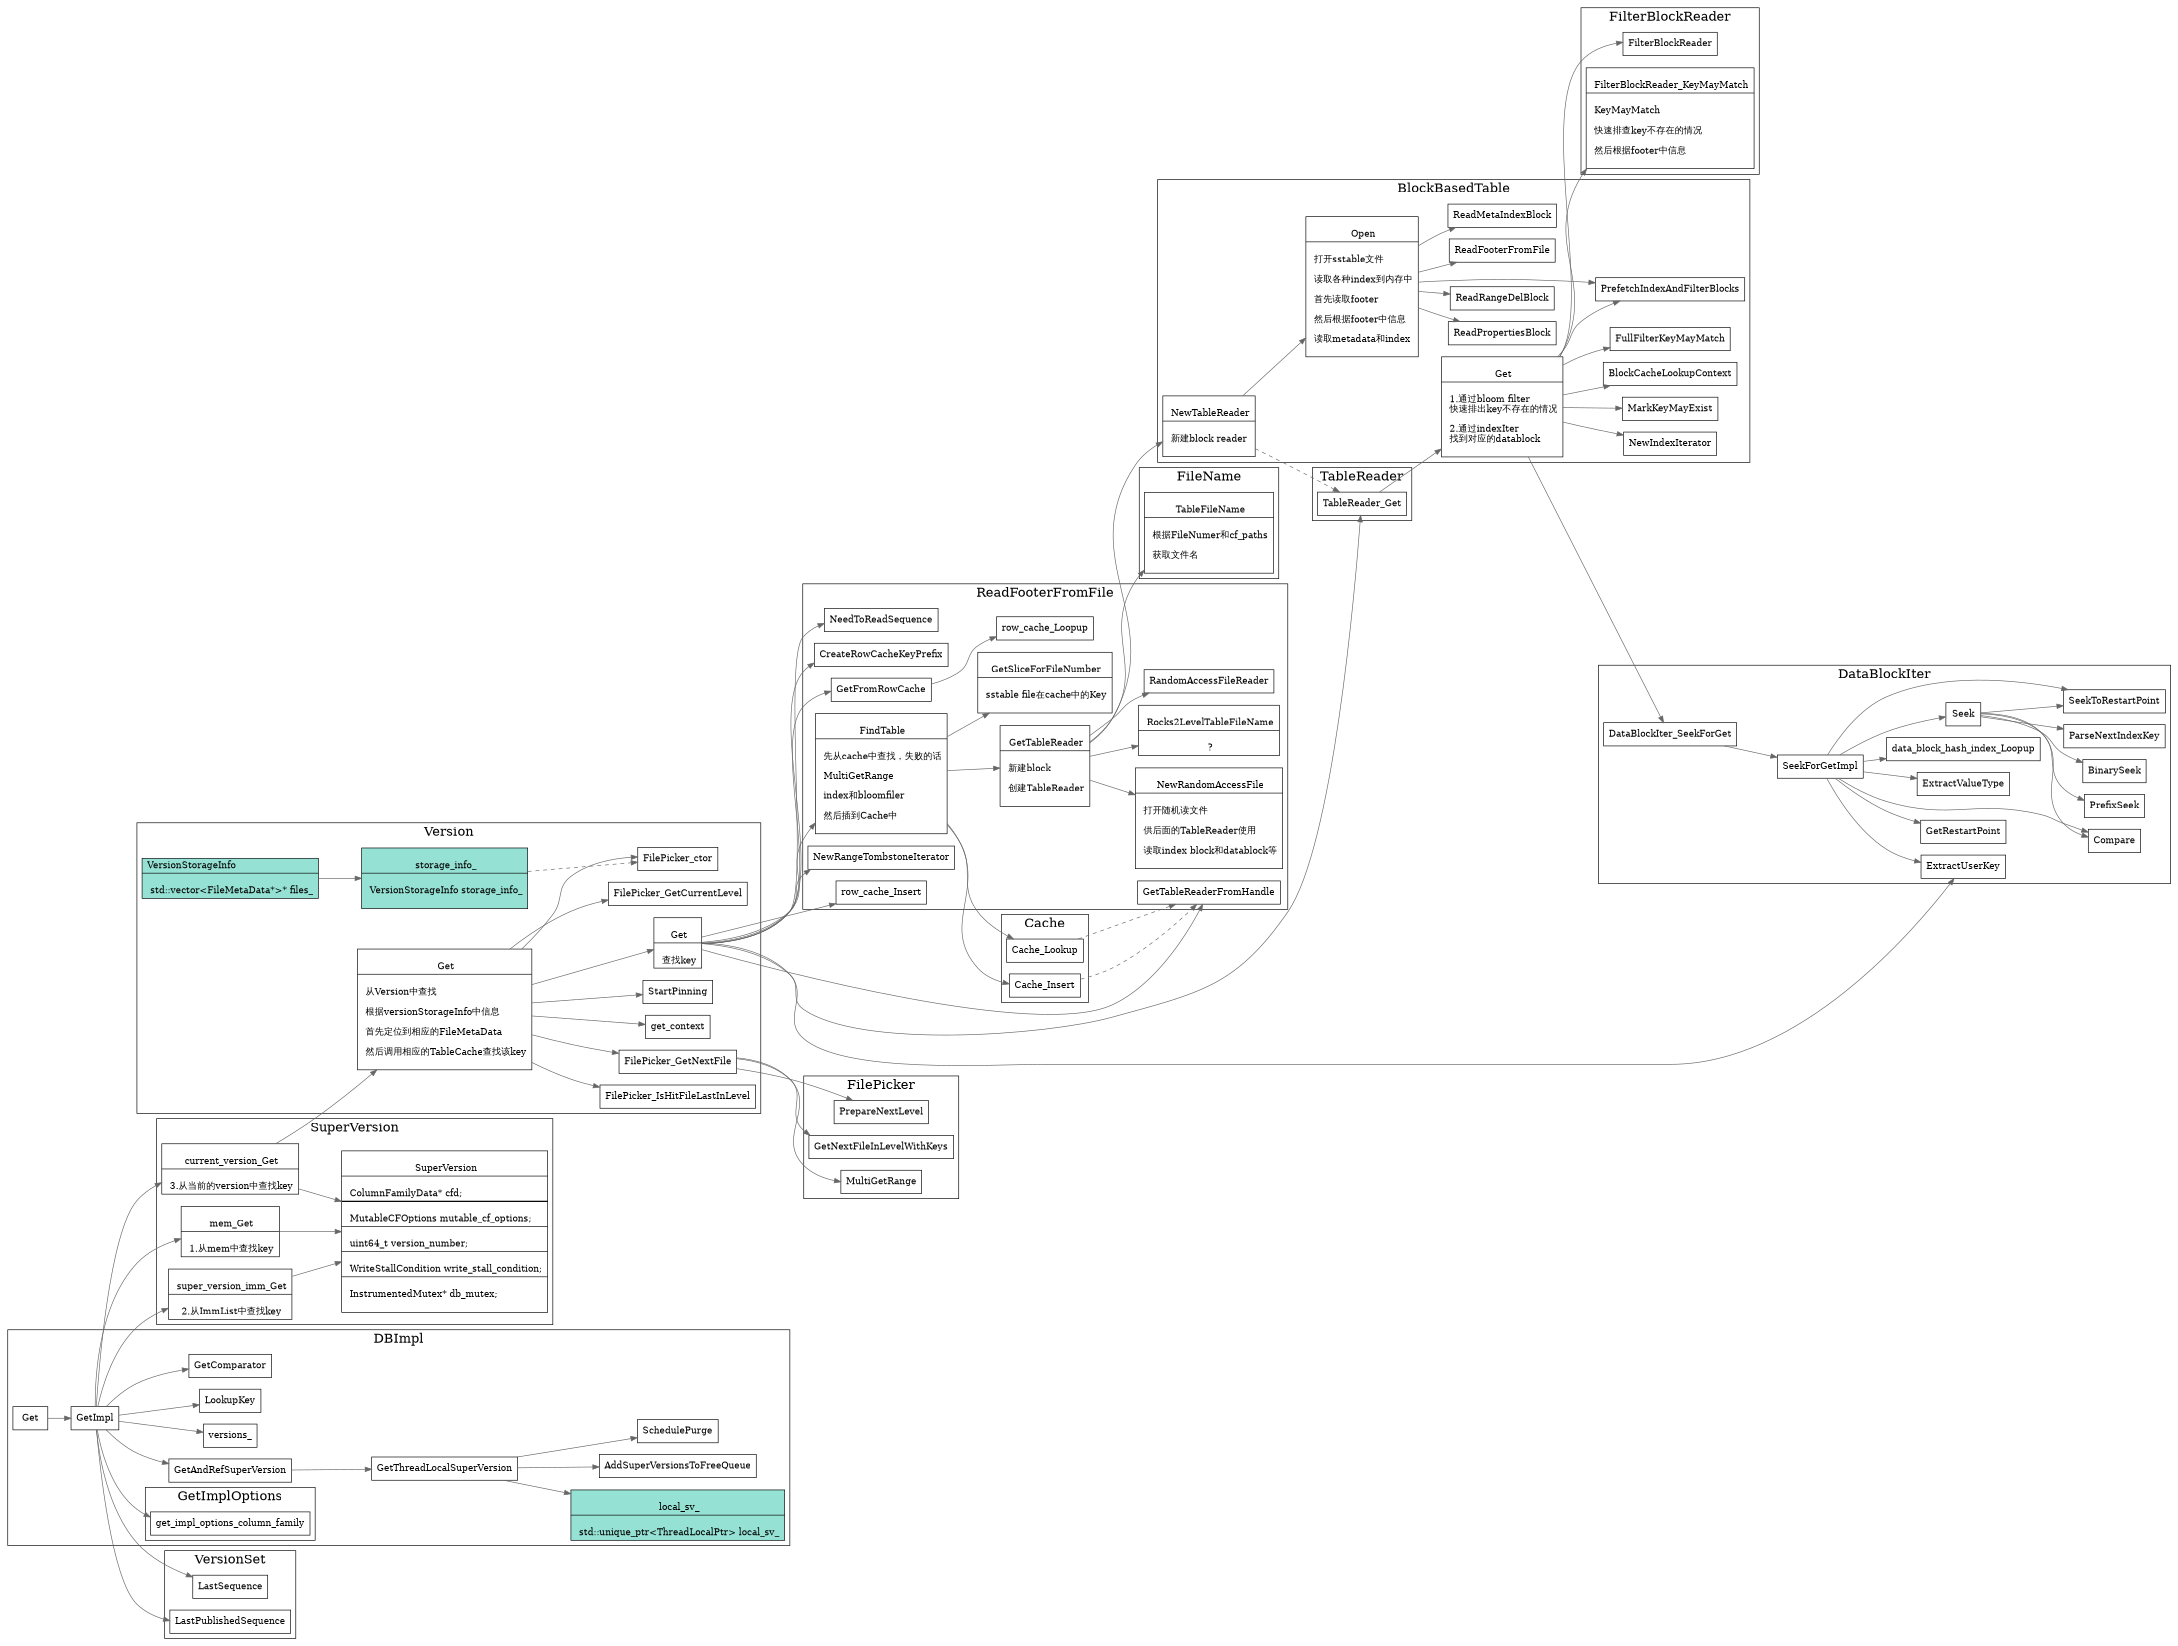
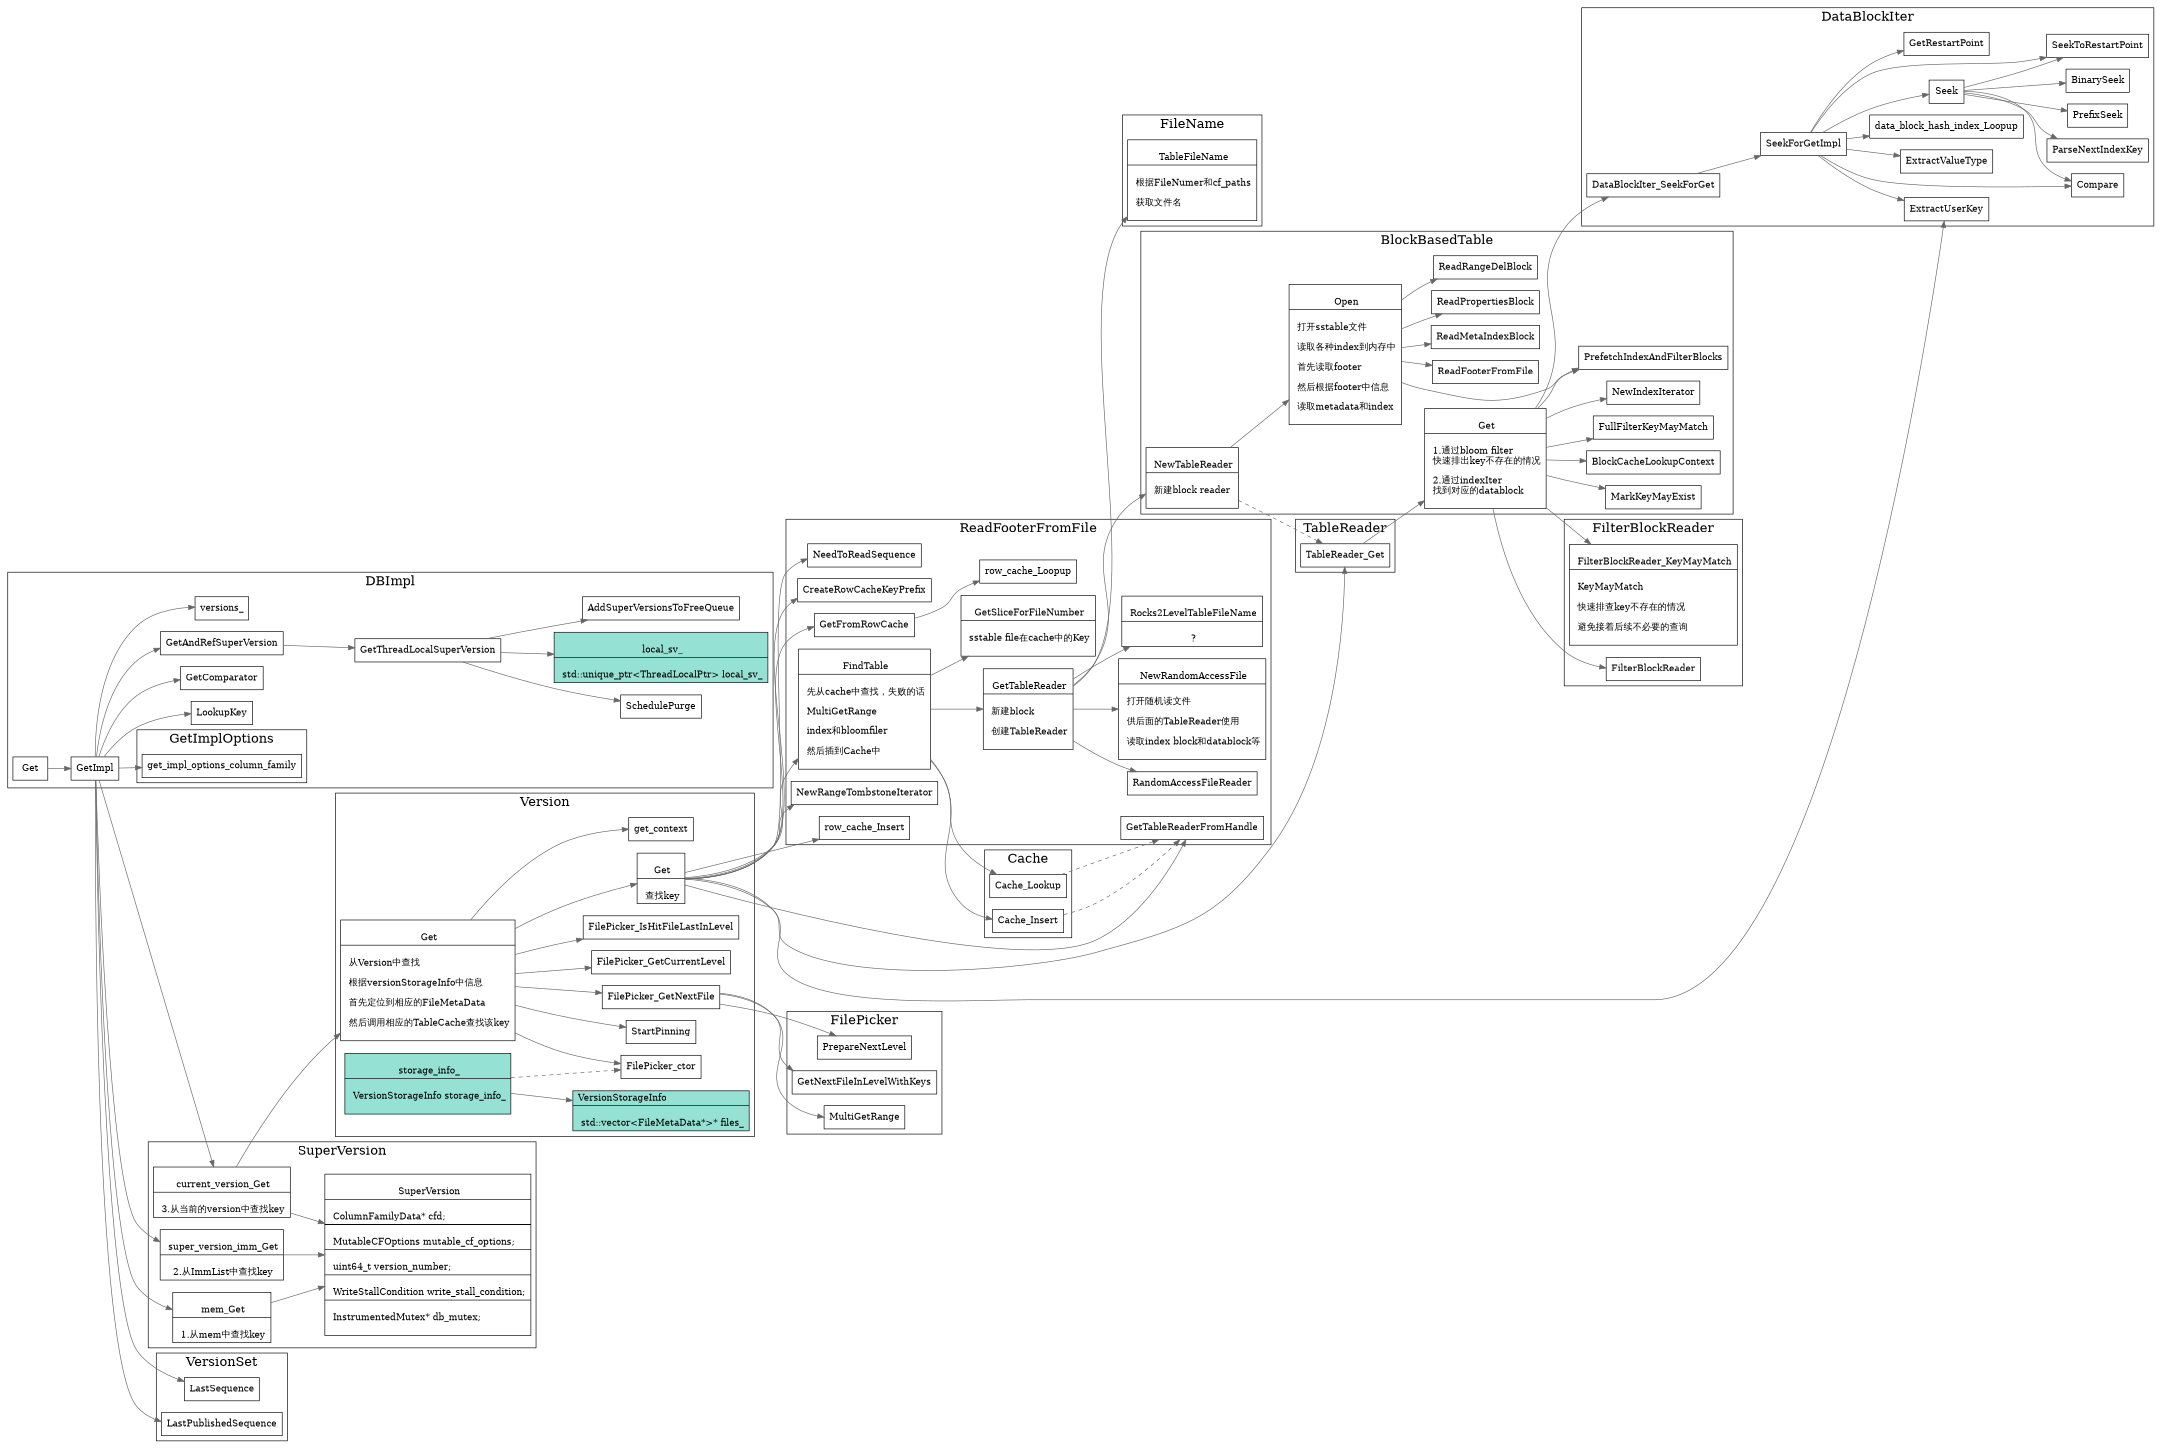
  digraph {
    newrank=true
    rankdir=LR
    node [shape=box]
    edge [color=gray40]
    FilterBlockReader
-   n2 [label="{{\n        FilterBlockReader_KeyMayMatch|\n        KeyMayMatch\l\n        快速排查key不存在的情况\l\n        然后根据footer中信息\l\n      }}" shape=record]
+   n2 [label="{{\n        FilterBlockReader_KeyMayMatch|\n        KeyMayMatch\l\n        快速排查key不存在的情况\l\n        避免接着后续不必要的查询\l\n      }}" shape=record]
    DataBlockIter_SeekForGet
    SeekForGetImpl
    ExtractUserKey
    data_block_hash_index_Loopup
    Seek
    SeekToRestartPoint
    GetRestartPoint
    Compare
    ExtractValueType
    PrefixSeek
    BinarySeek
    ParseNextIndexKey
    n15 [label="{{\n        Get|\n        1.通过bloom filter \l 快速排出key不存在的情况\l\n        2.通过indexIter\l 找到对应的datablock\l\n      }}" shape=record]
    BlockCacheLookupContext
    FullFilterKeyMayMatch
    PrefetchIndexAndFilterBlocks
    NewIndexIterator
    MarkKeyMayExist
    n21 [label="{{\n        NewTableReader|\n        新建block reader\l\n      }}" shape=record]
    n22 [label="{{\n        Open|\n        打开sstable文件\l\n        读取各种index到内存中\l\n        首先读取footer\l\n        然后根据footer中信息\l \n        读取metadata和index\l\n      }}" shape=record]
    ReadFooterFromFile
    ReadMetaIndexBlock
    ReadPropertiesBlock
    ReadRangeDelBlock
    TableReader_Get
    Cache_Lookup
    Cache_Insert
    n30 [label="{{\n        TableFileName|\n        根据FileNumer和cf_paths\l\n        获取文件名\l\n      }}" shape=record]
    n31 [label="{{\n        Get|\n        查找key\n      }}" shape=record]
    n32 [label="{{\n        Get|\n        从Version中查找\l\n        根据versionStorageInfo中信息\l\n        首先定位到相应的FileMetaData\l\n        然后调用相应的TableCache查找该key\l\n      }}" shape=record]
    FilePicker_ctor
    FilePicker_GetCurrentLevel
    FilePicker_IsHitFileLastInLevel
    FilePicker_GetNextFile
    get_context
    StartPinning
    n39 [fillcolor="#95e1d3" label="{{\n        storage_info_|\n        VersionStorageInfo storage_info_\l\n      }}" shape=record style=filled]
    n40 [fillcolor="#95e1d3" label="VersionStorageInfo\l|\n        std::vector\<FileMetaData*\>* files_\n      " shape=record style=filled]
    GetTableReaderFromHandle
    NeedToReadSequence
    CreateRowCacheKeyPrefix
    GetFromRowCache
    n45 [label="{{\n        FindTable|\n        先从cache中查找，失败的话\l\n        MultiGetRange\l \n        index和bloomfiler\l\n        然后插到Cache中\l\n      }}" shape=record]
    NewRangeTombstoneIterator
    row_cache_Insert
    row_cache_Loopup
    n49 [label="{{\n        GetSliceForFileNumber|\n        sstable file在cache中的Key\l\n      }}" shape=record]
    n50 [label="{{\n        GetTableReader|\n        新建block\l\n        创建TableReader\l\n      }}" shape=record]
    n51 [label="{{\n        NewRandomAccessFile|\n        打开随机读文件\l\n        供后面的TableReader使用\l\n        读取index block和datablock等\l\n      }}" shape=record]
    n52 [label="{{\n        Rocks2LevelTableFileName|\n        ?\n      }}" shape=record]
    RandomAccessFileReader
    PrepareNextLevel
    GetNextFileInLevelWithKeys
    MultiGetRange
    n57 [label="{{\n        mem_Get|\n        1.从mem中查找key\n      }}" shape=record]
    n58 [label="{{\n        SuperVersion|\n          ColumnFamilyData* cfd;\l|\n          <mem> MemTable* mem;\l|\n          <imm> MemTableListVersion* imm;\l|\n          <current> Version* current;\l|\n          MutableCFOptions mutable_cf_options;\l|\n          uint64_t version_number;\l|\n          WriteStallCondition write_stall_condition;\l|\n          InstrumentedMutex* db_mutex;\l\n      }}" shape=record]
    n59 [label="{{\n        super_version_imm_Get|\n        2.从ImmList中查找key\n      }}" shape=record]
    n60 [label="{{\n        current_version_Get|\n        3.从当前的version中查找key\n      }}" shape=record]
    LastSequence
    LastPublishedSequence
    get_impl_options_column_family
    Get
    GetImpl
    GetAndRefSuperVersion
    versions_
    LookupKey
    GetComparator
    GetThreadLocalSuperVersion
    n71 [fillcolor="#95e1d3" label="{{\n        local_sv_|\n        std::unique_ptr\<ThreadLocalPtr\> local_sv_\n      }}" shape=record style=filled]
    AddSuperVersionsToFreeQueue
    SchedulePurge
    subgraph cluster_1 {
      fontsize=20
      label=FilterBlockReader
      FilterBlockReader
      n2
    }
    subgraph cluster_2 {
      fontsize=20
      label=DataBlockIter
      DataBlockIter_SeekForGet
      SeekForGetImpl
      ExtractUserKey
      data_block_hash_index_Loopup
      Seek
      SeekToRestartPoint
      GetRestartPoint
      Compare
      ExtractValueType
      PrefixSeek
      BinarySeek
      ParseNextIndexKey
    }
    subgraph cluster_3 {
      fontsize=20
      label=BlockBasedTable
      n15
      BlockCacheLookupContext
      FullFilterKeyMayMatch
      PrefetchIndexAndFilterBlocks
      NewIndexIterator
      MarkKeyMayExist
      n21
      n22
      ReadFooterFromFile
      ReadMetaIndexBlock
      ReadPropertiesBlock
      ReadRangeDelBlock
    }
    subgraph cluster_4 {
      fontsize=20
      label=TableReader
      TableReader_Get
    }
    subgraph cluster_5 {
      fontsize=20
      label=Cache
      Cache_Lookup
      Cache_Insert
    }
    subgraph cluster_6 {
      fontsize=20
      label=FileName
      n30
    }
    subgraph cluster_7 {
      fontsize=20
      label=Version
      n31
      n32
      FilePicker_ctor
      FilePicker_GetCurrentLevel
      FilePicker_IsHitFileLastInLevel
      FilePicker_GetNextFile
      get_context
      StartPinning
      n39
      n40
    }
    subgraph cluster_8 {
      fontsize=20
      label=ReadFooterFromFile
      GetTableReaderFromHandle
      NeedToReadSequence
      CreateRowCacheKeyPrefix
      GetFromRowCache
      n45
      NewRangeTombstoneIterator
      row_cache_Insert
      row_cache_Loopup
      n49
      n50
      n51
      n52
      RandomAccessFileReader
    }
    subgraph cluster_9 {
      fontsize=20
      label=FilePicker
      PrepareNextLevel
      GetNextFileInLevelWithKeys
      MultiGetRange
    }
    subgraph cluster_10 {
      fontsize=20
      label=SuperVersion
      n57
      n58
      n59
      n60
    }
    subgraph cluster_11 {
      fontsize=20
      label=VersionSet
      LastSequence
      LastPublishedSequence
    }
    subgraph cluster_12 {
      fontsize=20
      label=DBImpl
      Get
      GetImpl
      GetAndRefSuperVersion
      versions_
      LookupKey
      GetComparator
      GetThreadLocalSuperVersion
      n71
      AddSuperVersionsToFreeQueue
      SchedulePurge
      subgraph cluster_13 {
        fontsize=20
        label=GetImplOptions
        get_impl_options_column_family
      }
    }
    DataBlockIter_SeekForGet -> SeekForGetImpl
    SeekForGetImpl -> ExtractUserKey
    SeekForGetImpl -> data_block_hash_index_Loopup
    SeekForGetImpl -> Seek
    SeekForGetImpl -> SeekToRestartPoint
    SeekForGetImpl -> GetRestartPoint
    SeekForGetImpl -> Compare
    SeekForGetImpl -> ExtractValueType
    Seek -> SeekToRestartPoint
    Seek -> Compare
    Seek -> PrefixSeek
    Seek -> BinarySeek
    Seek -> ParseNextIndexKey
    n15 -> FilterBlockReader
    n15 -> n2
    n15 -> DataBlockIter_SeekForGet
    n15 -> BlockCacheLookupContext
    n15 -> FullFilterKeyMayMatch
    n15 -> PrefetchIndexAndFilterBlocks
    n15 -> NewIndexIterator
    n15 -> MarkKeyMayExist
    n21 -> n22
    n21 -> TableReader_Get [style=dashed]
    n22 -> PrefetchIndexAndFilterBlocks
    n22 -> ReadFooterFromFile
    n22 -> ReadMetaIndexBlock
    n22 -> ReadPropertiesBlock
    n22 -> ReadRangeDelBlock
    TableReader_Get -> n15
    Cache_Lookup -> GetTableReaderFromHandle [style=dashed]
    Cache_Insert -> GetTableReaderFromHandle [style=dashed]
    n31 -> ExtractUserKey
    n31 -> TableReader_Get
    n31 -> GetTableReaderFromHandle
    n31 -> NeedToReadSequence
    n31 -> CreateRowCacheKeyPrefix
    n31 -> GetFromRowCache
    n31 -> n45
    n31 -> NewRangeTombstoneIterator
    n31 -> row_cache_Insert
    n32 -> n31
    n32 -> FilePicker_ctor
    n32 -> FilePicker_GetCurrentLevel
    n32 -> FilePicker_IsHitFileLastInLevel
    n32 -> FilePicker_GetNextFile
    n32 -> get_context
    n32 -> StartPinning
    FilePicker_GetNextFile -> PrepareNextLevel
    FilePicker_GetNextFile -> GetNextFileInLevelWithKeys
    FilePicker_GetNextFile -> MultiGetRange
    n39 -> FilePicker_ctor [style=dashed]
-   n40 -> n39
+   n39 -> n40
    GetFromRowCache -> row_cache_Loopup
    n45 -> Cache_Lookup
    n45 -> Cache_Insert
    n45 -> n49
    n45 -> n50
    n50 -> n21
    n50 -> n30
    n50 -> n51
    n50 -> n52
    n50 -> RandomAccessFileReader
    n57 -> n58 [headport=mem]
    n59 -> n58 [headport=imm]
    n60 -> n32
    n60 -> n58
    Get -> GetImpl
    GetImpl -> n57
    GetImpl -> n59
    GetImpl -> n60
    GetImpl -> LastSequence
    GetImpl -> LastPublishedSequence
    GetImpl -> get_impl_options_column_family
    GetImpl -> GetAndRefSuperVersion
    GetImpl -> versions_
    GetImpl -> LookupKey
    GetImpl -> GetComparator
    GetAndRefSuperVersion -> GetThreadLocalSuperVersion
    GetThreadLocalSuperVersion -> n71
    GetThreadLocalSuperVersion -> AddSuperVersionsToFreeQueue
    GetThreadLocalSuperVersion -> SchedulePurge
  }
